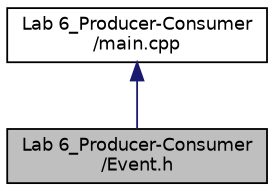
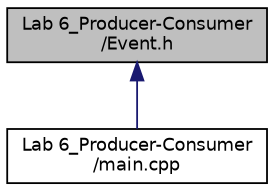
  digraph {
    node [color=black fontname=Helvetica fontsize=10 shape=record style=filled]
    n1 [fillcolor=grey75 fontcolor=black height=0.2 label="Lab 6_Producer-Consumer\l/Event.h" width=0.4]
    n2 [fillcolor=white height=0.2 label="Lab 6_Producer-Consumer\l/main.cpp" width=0.4]
-   n2 -> n1 [color=midnightblue dir=back fontname=Helvetica fontsize=10 labelfontname=Helvetica labelfontsize=10 style=solid]
+   n1 -> n2 [color=midnightblue dir=back fontname=Helvetica fontsize=10 labelfontname=Helvetica labelfontsize=10 style=solid]
  }
